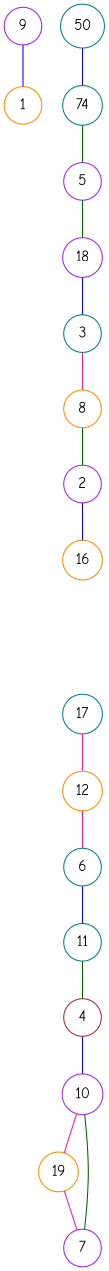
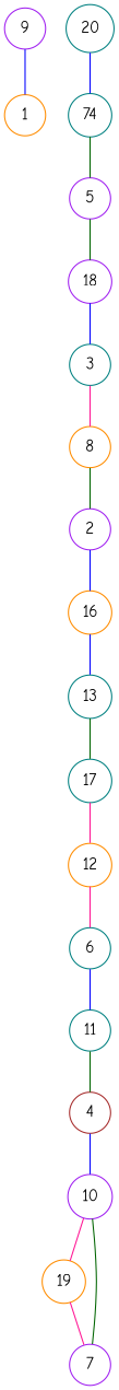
  graph {
    fontname="Comic Neue"
    node [color=teal fillcolor=white fontname="Comic Neue" shape=circle]
    edge [color=blue fontname="Comic Neue"]
    1 [color=darkorange]
    16 [color=darkorange]
    2 [color=purple]
+   13
    3
    8 [color=darkorange]
    4 [color=brown]
    10 [color=purple]
    19 [color=darkorange]
    5 [color=purple]
    18 [color=purple]
    6
    11
    7 [color=purple]
    9 [color=purple]
    12 [color=darkorange]
    17
    n18 [label=74]
-   20 [label=50]
+   20
+   16 -- 13
    2 -- 16
+   13 -- 17 [color=darkgreen]
    3 -- 8 [color=deeppink]
    8 -- 2 [color=darkgreen]
    4 -- 10
    10 -- 19 [color=deeppink]
    19 -- 7 [color=deeppink]
    5 -- 18 [color=darkgreen]
    18 -- 3
    6 -- 11
    11 -- 4 [color=darkgreen]
    7 -- 10 [color=darkgreen]
    9 -- 1
    12 -- 6 [color=deeppink]
    17 -- 12 [color=deeppink]
    n18 -- 5 [color=darkgreen]
    20 -- n18
  }
